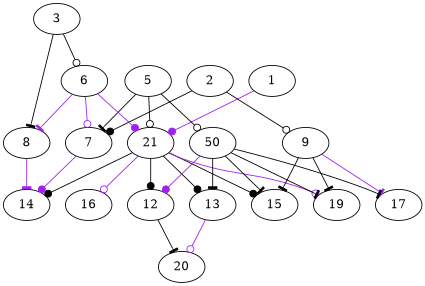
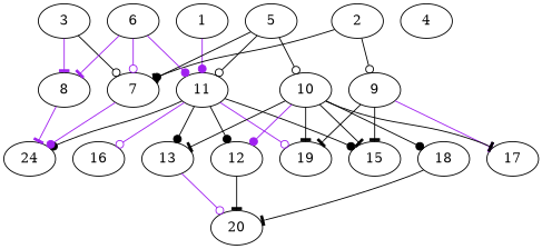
  digraph {
    node [alpha=0.15]
    edge [arrowhead=tee color=black]
    1 [expect_size=22482944]
-   11 [alpha=0.00 expect_size=29910016 label=21]
-   14 [alpha=0.06 expect_size=38148096]
+   11 [alpha=0.00 expect_size=29910016]
+   14 [alpha=0.06 expect_size=38148096 label=24]
    15 [alpha=0.17 expect_size=27057152]
    19 [alpha=0.01 expect_size=52402176]
    12 [alpha=0.06 expect_size=18577408]
    13 [alpha=0.12 expect_size=7906304]
    16 [alpha=0.07 expect_size=19753984]
    20 [expect_size=25161728]
    2 [expect_size=13360128]
    7 [alpha=0.01 expect_size=17111040]
    9 [alpha=0.08 expect_size=11409408]
    17 [alpha=0.17 expect_size=28570624]
    3 [alpha=0.13 expect_size=16833536]
    8 [alpha=0.09 expect_size=18232320]
+   4 [expect_size=15506432]
    5 [alpha=0.17 expect_size=47362048]
-   10 [alpha=0.08 expect_size=39056384 label=50]
+   10 [alpha=0.08 expect_size=39056384]
+   18 [alpha=0.14 expect_size=30167040]
    6 [alpha=0.04 expect_size=20960256]
    1 -> 11 [arrowhead=dot color=purple]
    11 -> 14 [arrowhead=dot]
    11 -> 15 [arrowhead=dot]
    11 -> 19 [arrowhead=odot color=purple]
    11 -> 12 [arrowhead=dot]
    11 -> 13 [arrowhead=dot]
    11 -> 16 [arrowhead=odot color=purple]
    12 -> 20
    13 -> 20 [arrowhead=odot color=purple]
    2 -> 7 [arrowhead=dot]
    2 -> 9 [arrowhead=odot]
    7 -> 14 [arrowhead=dot color=purple]
    9 -> 15
    9 -> 19
    9 -> 17 [color=purple]
-   3 -> 6 [arrowhead=odot]
-   3 -> 8
+   3 -> 7 [arrowhead=odot]
+   3 -> 8 [color=purple]
    8 -> 14 [color=purple]
    5 -> 11 [arrowhead=odot]
    5 -> 7
    5 -> 10 [arrowhead=odot]
    10 -> 15
    10 -> 19
    10 -> 12 [arrowhead=dot color=purple]
    10 -> 13
    10 -> 17
+   10 -> 18 [arrowhead=dot]
+   18 -> 20
    6 -> 11 [arrowhead=dot color=purple]
    6 -> 7 [arrowhead=odot color=purple]
    6 -> 8 [color=purple]
  }
